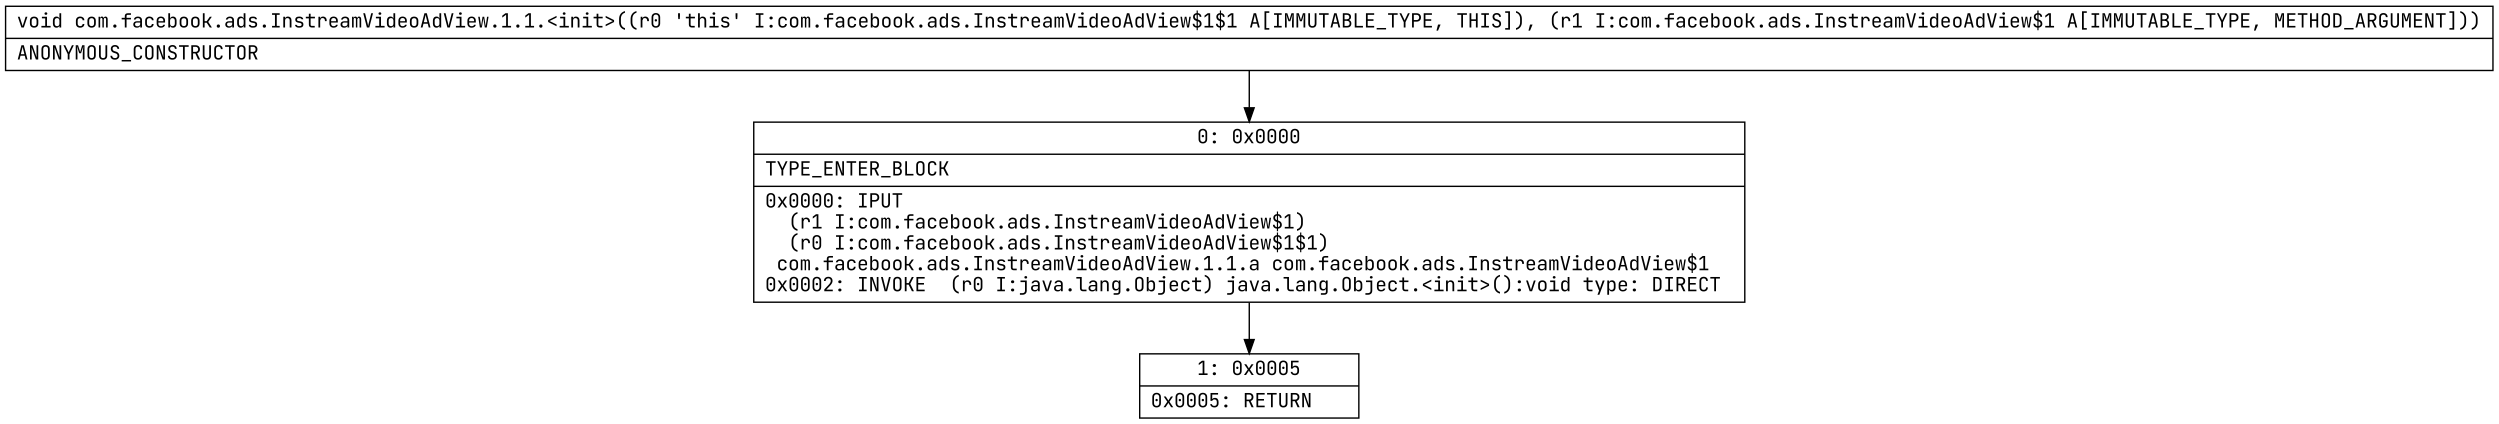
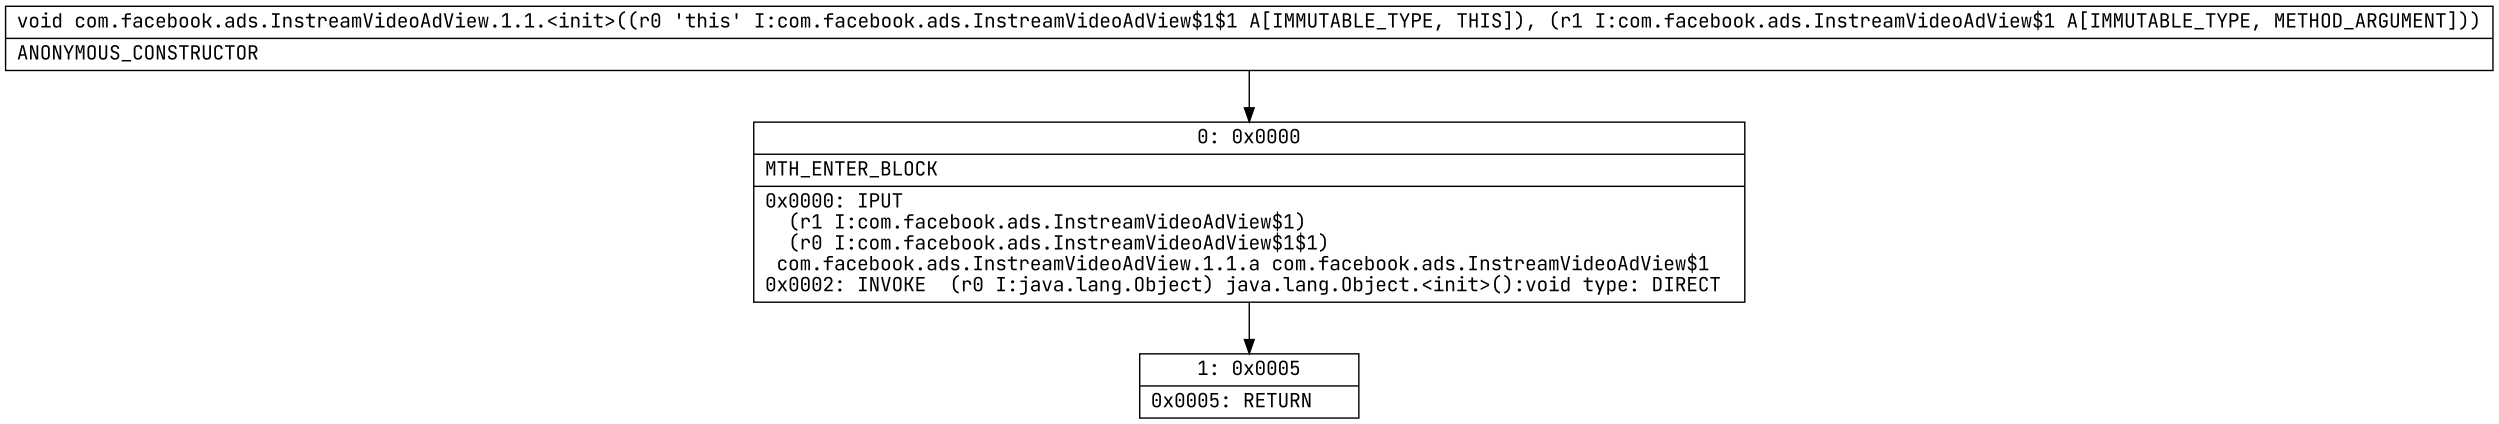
  digraph {
    fontname="JetBrains Mono"
    node [shape=record fontname="JetBrains Mono"]
    edge [fontname="JetBrains Mono"]
-   n1 [label="{0\:\ 0x0000|TYPE_ENTER_BLOCK\l|0x0000: IPUT  \l  (r1 I:com.facebook.ads.InstreamVideoAdView$1)\l  (r0 I:com.facebook.ads.InstreamVideoAdView$1$1)\l com.facebook.ads.InstreamVideoAdView.1.1.a com.facebook.ads.InstreamVideoAdView$1 \l0x0002: INVOKE  (r0 I:java.lang.Object) java.lang.Object.\<init\>():void type: DIRECT \l}"]
+   n1 [label="{0\:\ 0x0000|MTH_ENTER_BLOCK\l|0x0000: IPUT  \l  (r1 I:com.facebook.ads.InstreamVideoAdView$1)\l  (r0 I:com.facebook.ads.InstreamVideoAdView$1$1)\l com.facebook.ads.InstreamVideoAdView.1.1.a com.facebook.ads.InstreamVideoAdView$1 \l0x0002: INVOKE  (r0 I:java.lang.Object) java.lang.Object.\<init\>():void type: DIRECT \l}"]
    n2 [label="{1\:\ 0x0005|0x0005: RETURN   \l}"]
    n3 [label="{void com.facebook.ads.InstreamVideoAdView.1.1.\<init\>((r0 'this' I:com.facebook.ads.InstreamVideoAdView$1$1 A[IMMUTABLE_TYPE, THIS]), (r1 I:com.facebook.ads.InstreamVideoAdView$1 A[IMMUTABLE_TYPE, METHOD_ARGUMENT]))  | ANONYMOUS_CONSTRUCTOR\l}"]
    n1 -> n2
    n3 -> n1
  }
